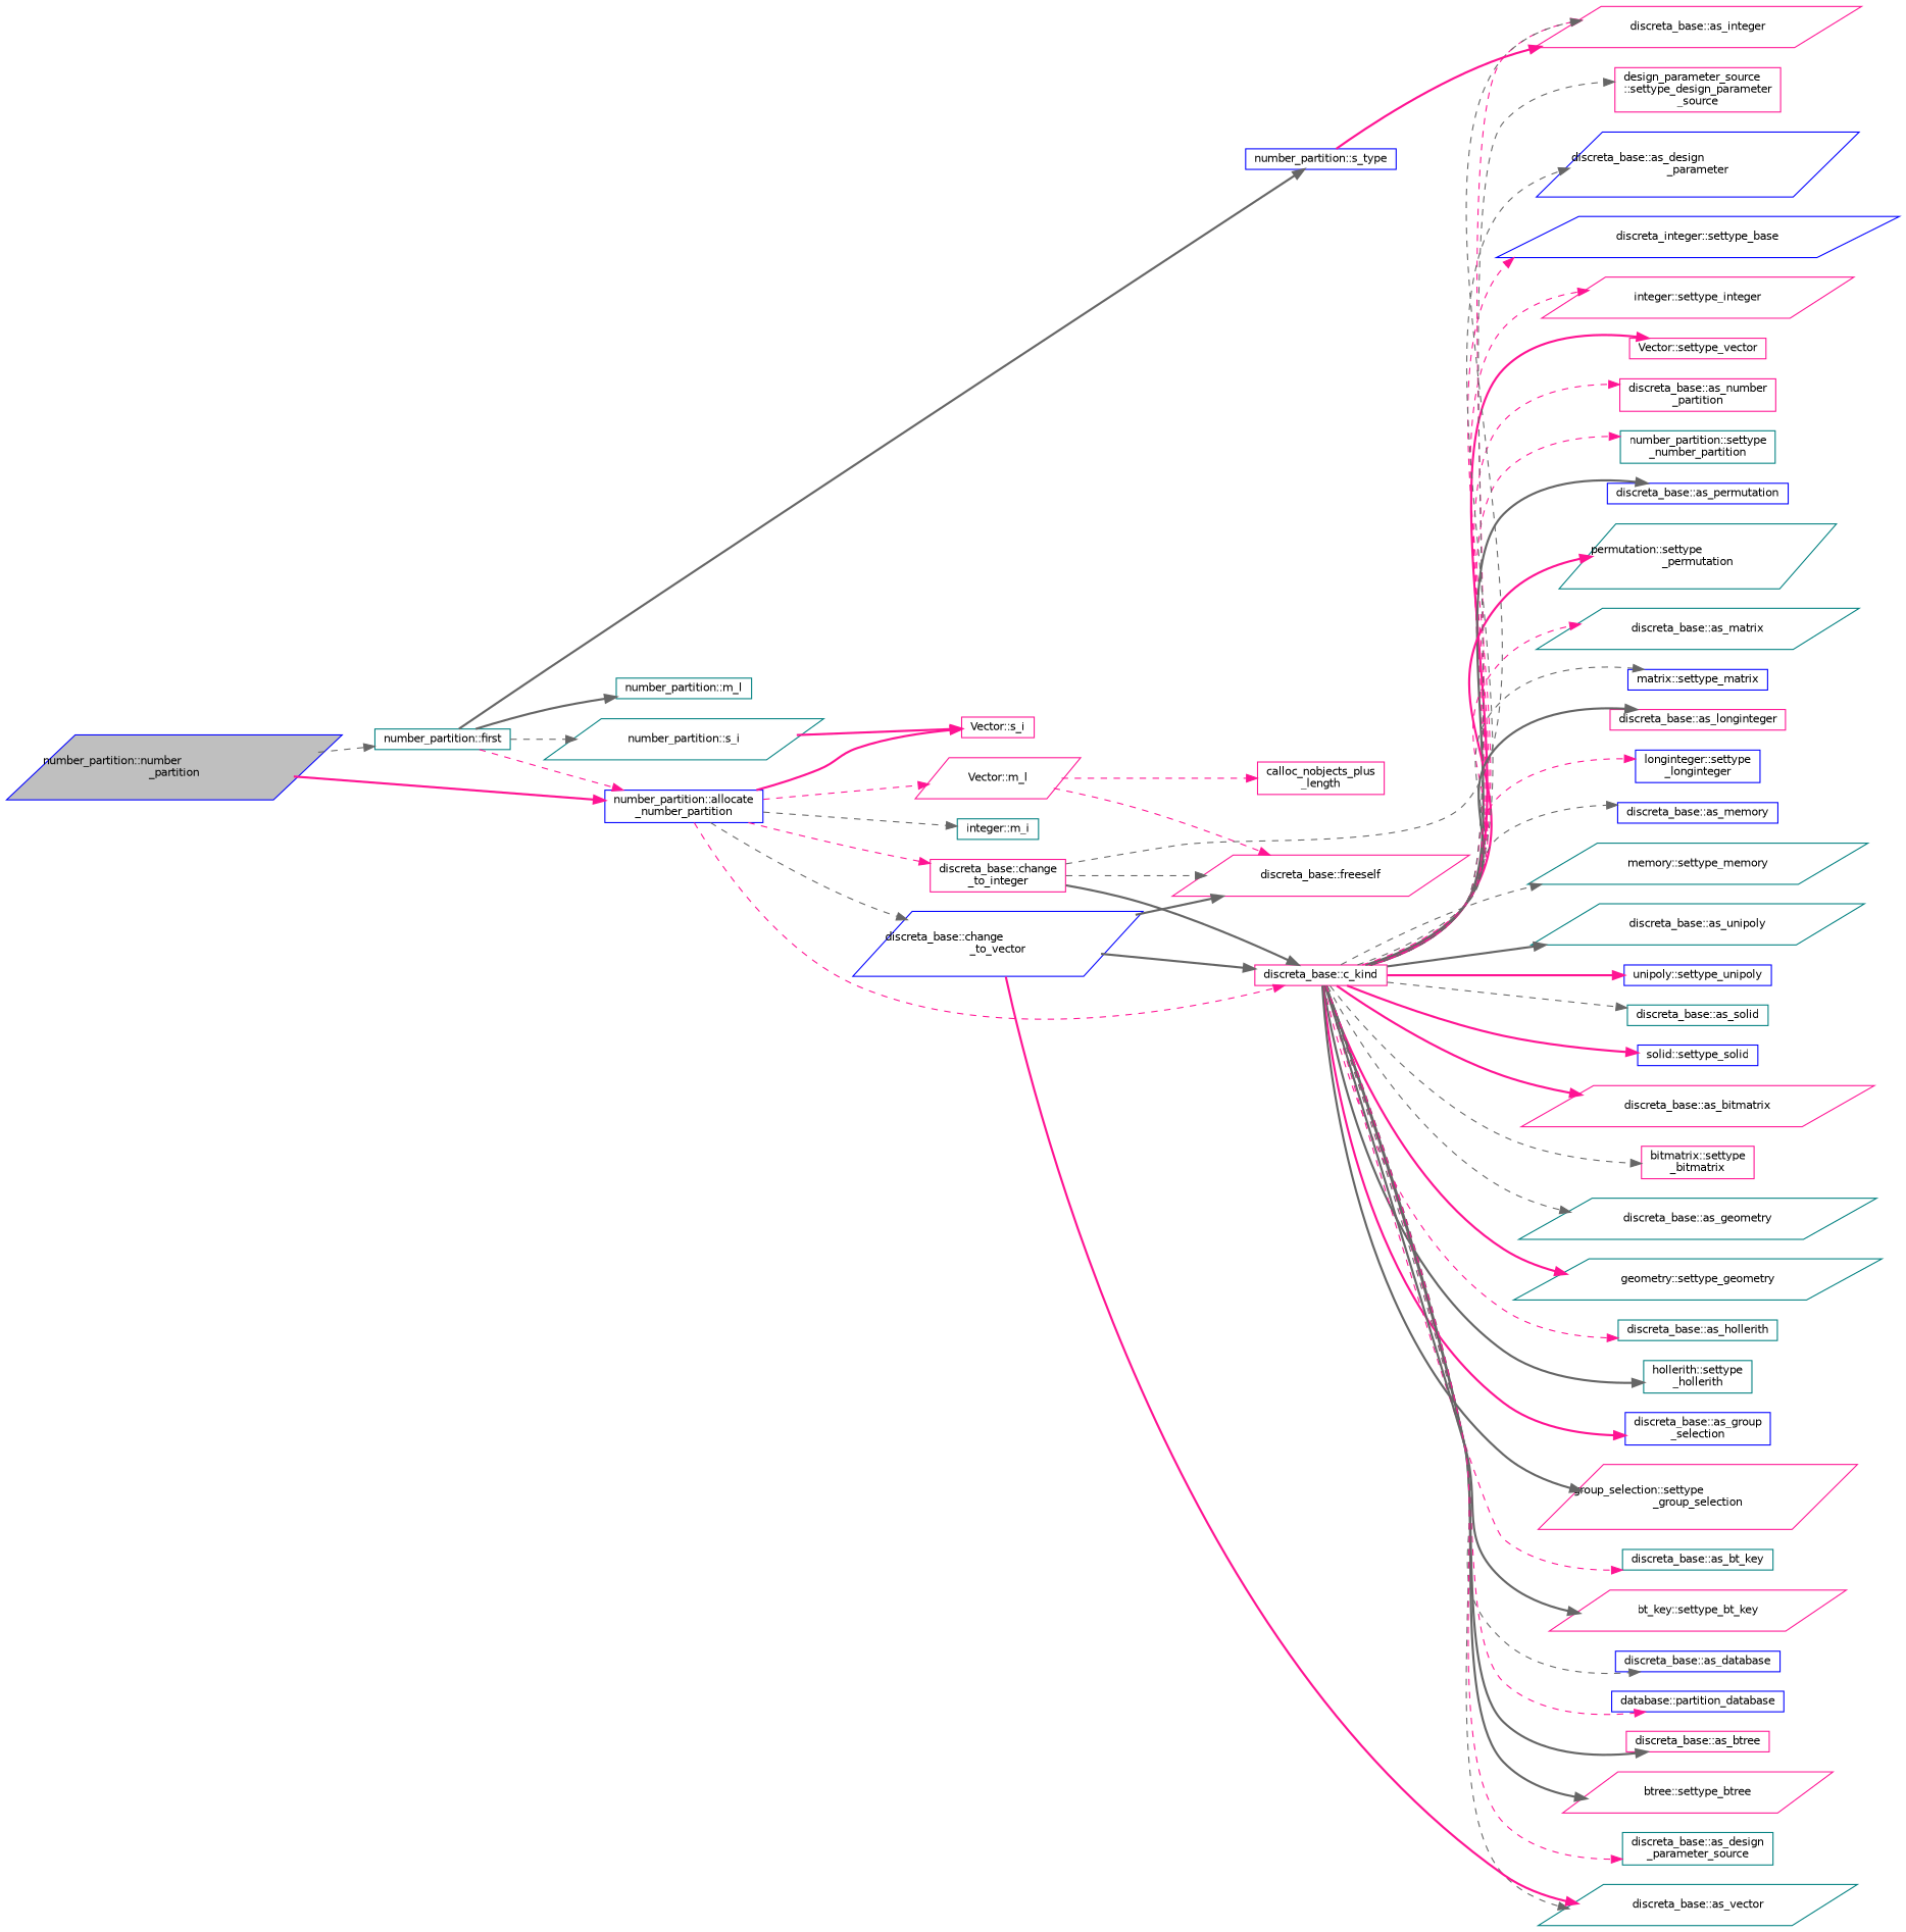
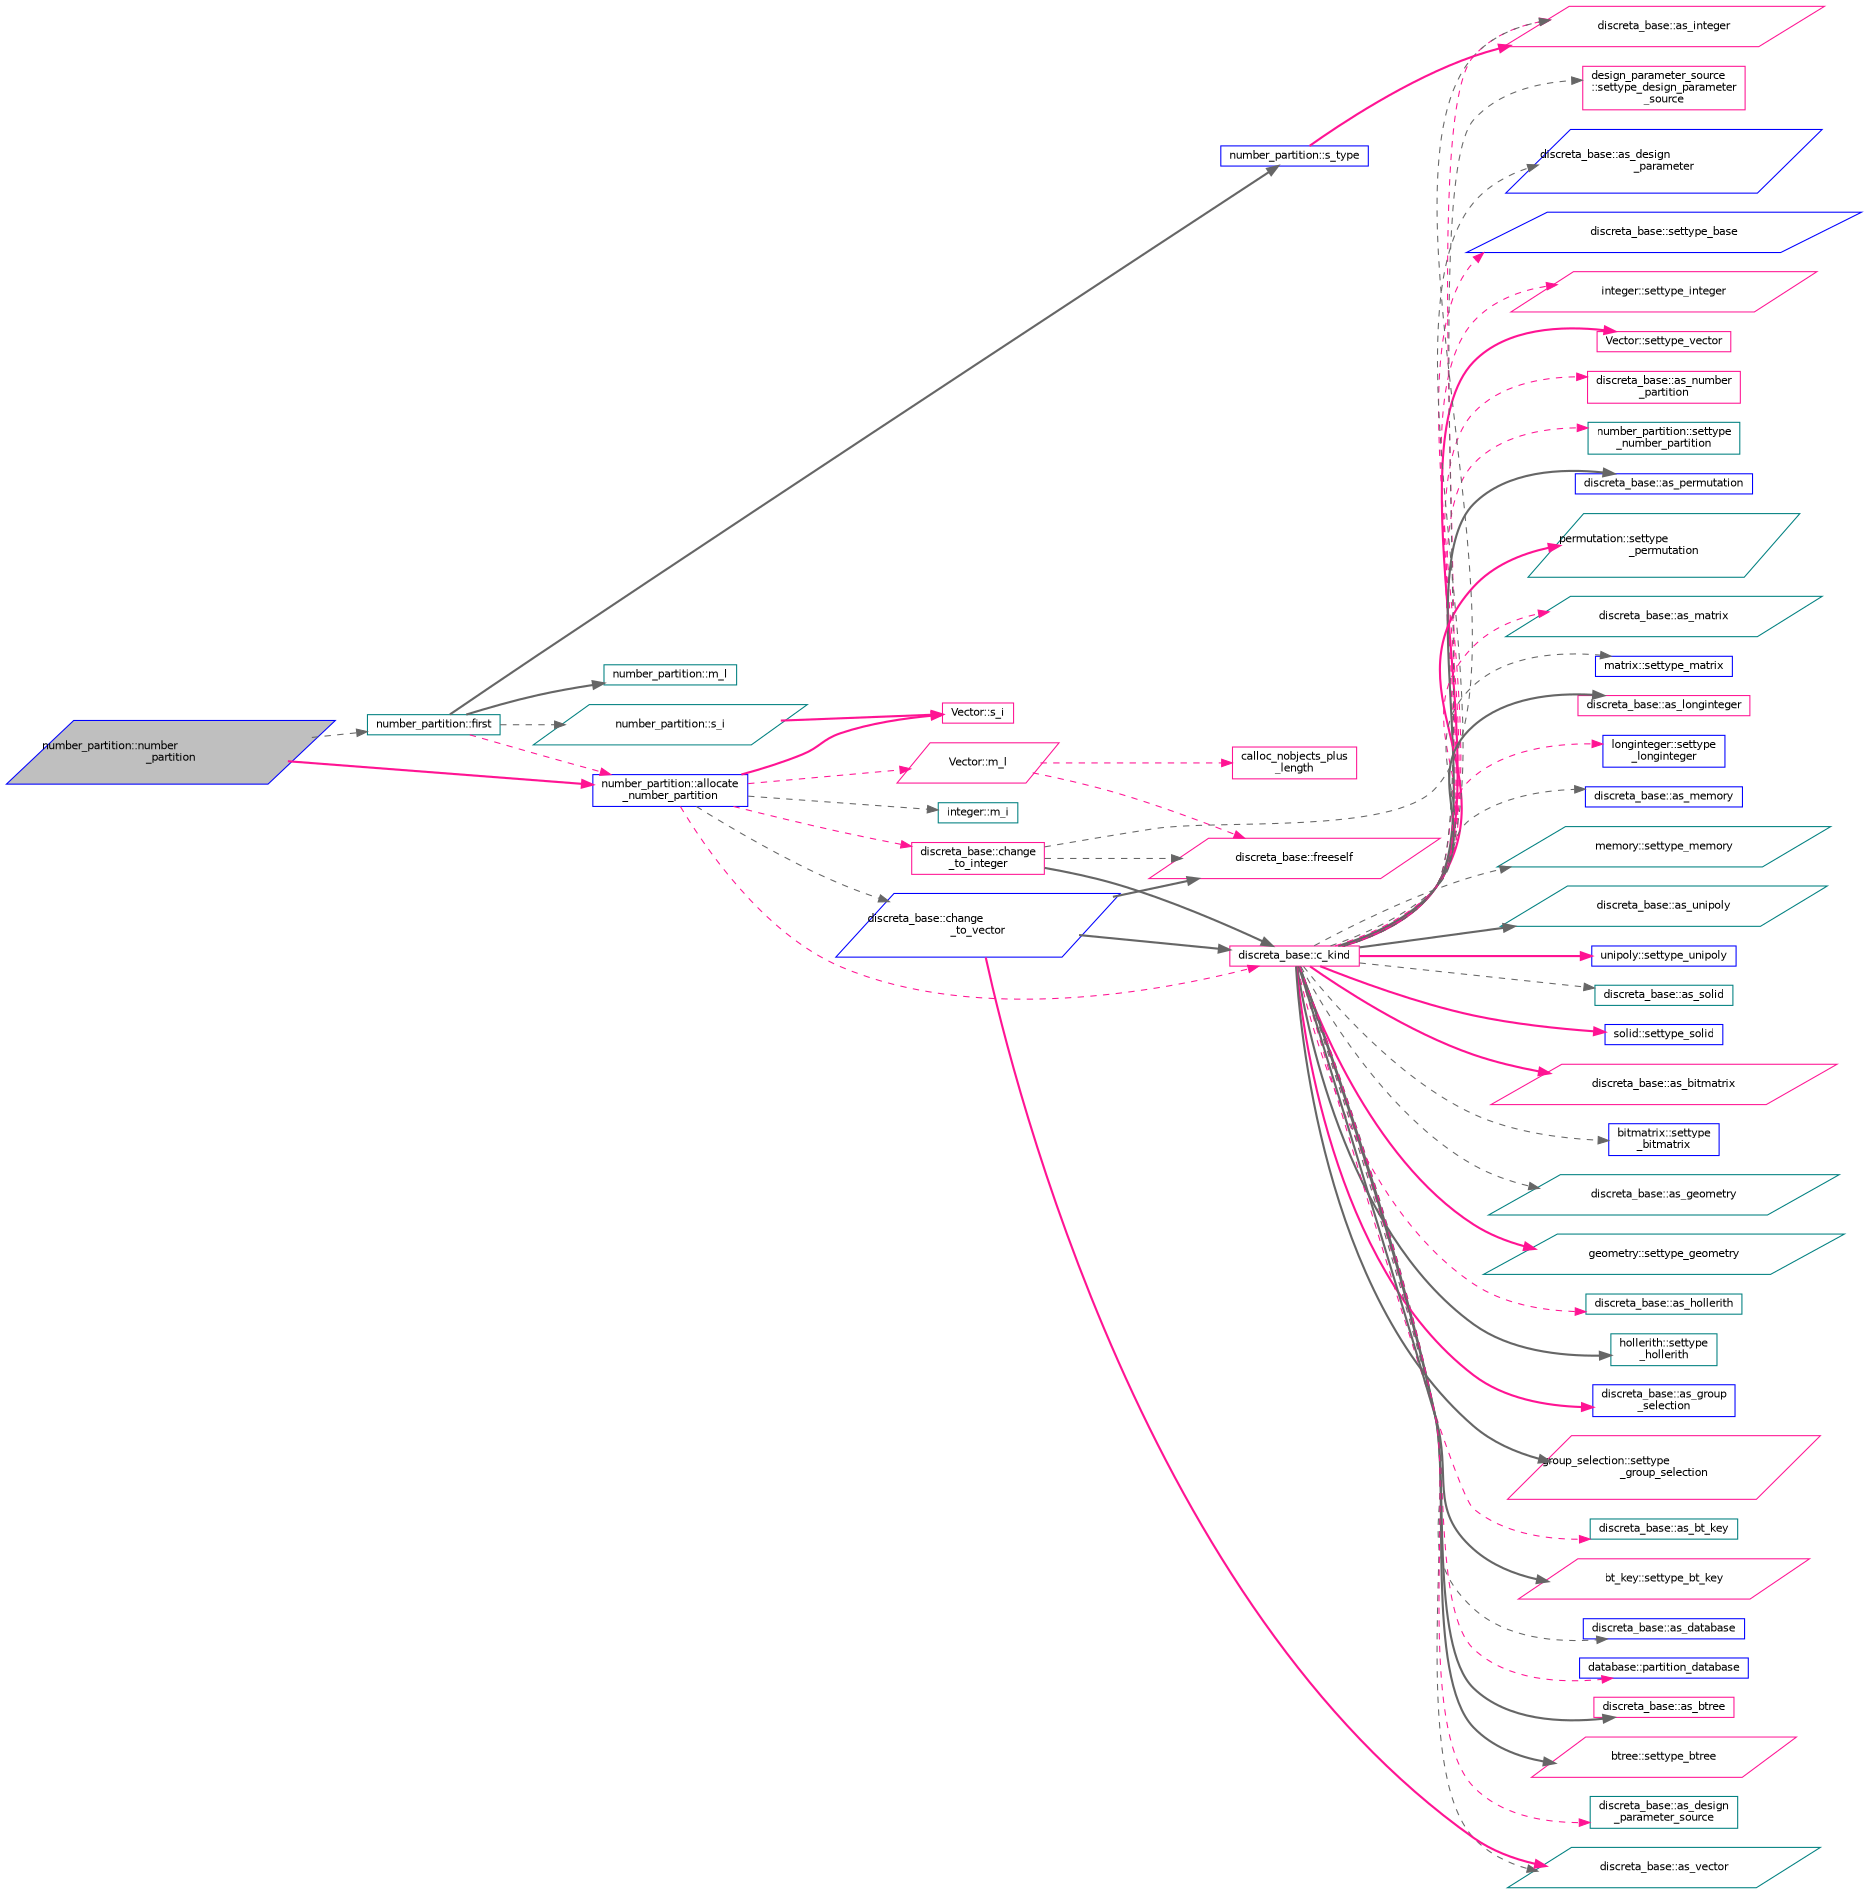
  digraph {
    rankdir=LR
    node [color=deeppink fillcolor=white fontname=Helvetica fontsize=10 shape=box style=filled]
    edge [color=deeppink fontname=Helvetica fontsize=10 labelfontname=Helvetica labelfontsize=10 style=dashed]
    n1 [color=blue fillcolor=grey75 fontcolor=black height=0.2 label="number_partition::number\l_partition" shape=parallelogram width=0.4]
    n2 [color=blue height=0.2 label="number_partition::allocate\l_number_partition" width=0.4]
    n3 [color=teal height=0.2 label="number_partition::first" width=0.4]
    n4 [height=0.2 label="Vector::m_l" shape=parallelogram width=0.4]
    n5 [height=0.2 label="discreta_base::c_kind" width=0.4]
    n6 [height=0.2 label="Vector::s_i" width=0.4]
    n7 [height=0.2 label="discreta_base::change\l_to_integer" width=0.4]
    n8 [color=teal height=0.2 label="integer::m_i" width=0.4]
    n9 [color=blue height=0.2 label="discreta_base::change\l_to_vector" shape=parallelogram width=0.4]
    n10 [color=blue height=0.2 label="number_partition::s_type" width=0.4]
    n11 [color=teal height=0.2 label="number_partition::m_l" width=0.4]
    n12 [color=teal height=0.2 label="number_partition::s_i" shape=parallelogram width=0.4]
    n13 [height=0.2 label="discreta_base::freeself" shape=parallelogram width=0.4]
    n14 [height=0.2 label="calloc_nobjects_plus\l_length" width=0.4]
-   n15 [color=blue height=0.2 label="discreta_integer::settype_base" shape=parallelogram width=0.4]
+   n15 [color=blue height=0.2 label="discreta_base::settype_base" shape=parallelogram width=0.4]
    n16 [height=0.2 label="discreta_base::as_integer" shape=parallelogram width=0.4]
    n17 [height=0.2 label="integer::settype_integer" shape=parallelogram width=0.4]
    n18 [color=teal height=0.2 label="discreta_base::as_vector" shape=parallelogram width=0.4]
    n19 [height=0.2 label="Vector::settype_vector" width=0.4]
    n20 [height=0.2 label="discreta_base::as_number\l_partition" width=0.4]
    n21 [color=teal height=0.2 label="number_partition::settype\l_number_partition" width=0.4]
    n22 [color=blue height=0.2 label="discreta_base::as_permutation" width=0.4]
    n23 [color=teal height=0.2 label="permutation::settype\l_permutation" shape=parallelogram width=0.4]
    n24 [color=teal height=0.2 label="discreta_base::as_matrix" shape=parallelogram width=0.4]
    n25 [color=blue height=0.2 label="matrix::settype_matrix" width=0.4]
    n26 [height=0.2 label="discreta_base::as_longinteger" width=0.4]
    n27 [color=blue height=0.2 label="longinteger::settype\l_longinteger" width=0.4]
    n28 [color=blue height=0.2 label="discreta_base::as_memory" width=0.4]
    n29 [color=teal height=0.2 label="memory::settype_memory" shape=parallelogram width=0.4]
    n30 [color=teal height=0.2 label="discreta_base::as_unipoly" shape=parallelogram width=0.4]
    n31 [color=blue height=0.2 label="unipoly::settype_unipoly" width=0.4]
    n32 [color=teal height=0.2 label="discreta_base::as_solid" width=0.4]
    n33 [color=blue height=0.2 label="solid::settype_solid" width=0.4]
    n34 [height=0.2 label="discreta_base::as_bitmatrix" shape=parallelogram width=0.4]
-   n35 [height=0.2 label="bitmatrix::settype\l_bitmatrix" width=0.4]
+   n35 [color=blue height=0.2 label="bitmatrix::settype\l_bitmatrix" width=0.4]
    n36 [color=teal height=0.2 label="discreta_base::as_geometry" shape=parallelogram width=0.4]
    n37 [color=teal height=0.2 label="geometry::settype_geometry" shape=parallelogram width=0.4]
    n38 [color=teal height=0.2 label="discreta_base::as_hollerith" width=0.4]
    n39 [color=teal height=0.2 label="hollerith::settype\l_hollerith" width=0.4]
    n40 [color=blue height=0.2 label="discreta_base::as_group\l_selection" width=0.4]
    n41 [height=0.2 label="group_selection::settype\l_group_selection" shape=parallelogram width=0.4]
    n42 [color=teal height=0.2 label="discreta_base::as_bt_key" width=0.4]
    n43 [height=0.2 label="bt_key::settype_bt_key" shape=parallelogram width=0.4]
    n44 [color=blue height=0.2 label="discreta_base::as_database" width=0.4]
    n45 [color=blue height=0.2 label="database::partition_database" width=0.4]
    n46 [height=0.2 label="discreta_base::as_btree" width=0.4]
    n47 [height=0.2 label="btree::settype_btree" shape=parallelogram width=0.4]
    n48 [color=teal height=0.2 label="discreta_base::as_design\l_parameter_source" width=0.4]
    n49 [height=0.2 label="design_parameter_source\l::settype_design_parameter\l_source" width=0.4]
    n50 [color=blue height=0.2 label="discreta_base::as_design\l_parameter" shape=parallelogram width=0.4]
    n1 -> n2 [style=bold]
    n1 -> n3 [color=gray40]
    n2 -> n4
    n2 -> n5
    n2 -> n6 [style=bold]
    n2 -> n7
    n2 -> n8 [color=gray40]
    n2 -> n9 [color=gray40]
    n3 -> n2
    n3 -> n10 [color=gray40 style=bold]
    n3 -> n11 [color=gray40 style=bold]
    n3 -> n12 [color=gray40]
    n4 -> n13
    n4 -> n14
    n5 -> n15
    n5 -> n16
    n5 -> n17
    n5 -> n18 [color=gray40]
    n5 -> n19 [style=bold]
    n5 -> n20
    n5 -> n21
    n5 -> n22 [color=gray40 style=bold]
    n5 -> n23 [style=bold]
    n5 -> n24
    n5 -> n25 [color=gray40]
    n5 -> n26 [color=gray40 style=bold]
    n5 -> n27
    n5 -> n28 [color=gray40]
    n5 -> n29 [color=gray40]
    n5 -> n30 [color=gray40 style=bold]
    n5 -> n31 [style=bold]
    n5 -> n32 [color=gray40]
    n5 -> n33 [style=bold]
    n5 -> n34 [style=bold]
    n5 -> n35 [color=gray40]
    n5 -> n36 [color=gray40]
    n5 -> n37 [style=bold]
    n5 -> n38
    n5 -> n39 [color=gray40 style=bold]
    n5 -> n40 [style=bold]
    n5 -> n41 [color=gray40 style=bold]
    n5 -> n42
    n5 -> n43 [color=gray40 style=bold]
    n5 -> n44 [color=gray40]
    n5 -> n45
    n5 -> n46 [color=gray40 style=bold]
    n5 -> n47 [color=gray40 style=bold]
    n5 -> n48
    n5 -> n49 [color=gray40]
    n5 -> n50 [color=gray40]
    n7 -> n5 [color=gray40 style=bold]
    n7 -> n13 [color=gray40]
    n7 -> n16 [color=gray40]
    n9 -> n5 [color=gray40 style=bold]
    n9 -> n13 [color=gray40 style=bold]
    n9 -> n18 [style=bold]
    n10 -> n16 [style=bold]
    n12 -> n6 [style=bold]
  }
